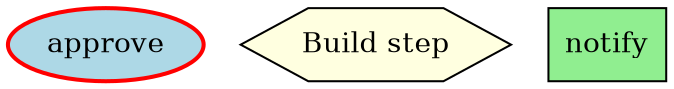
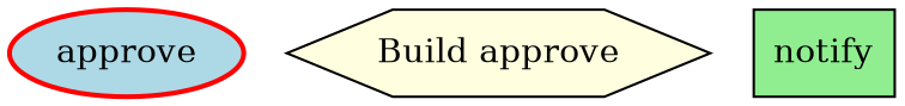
  digraph {
    node [style=filled]
    n1 [color=red fillcolor=lightblue label=approve penwidth=2 shape=ellipse]
-   n2 [fillcolor=lightyellow label="Build step" shape=hexagon]
+   n2 [fillcolor=lightyellow label="Build approve" shape=hexagon]
    n3 [fillcolor=lightgreen label=notify shape=box]
  }
